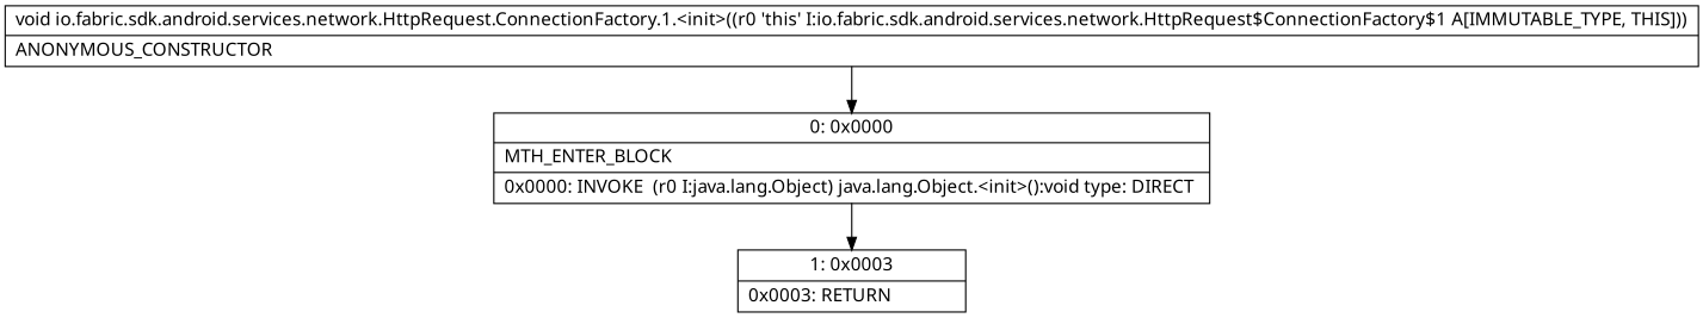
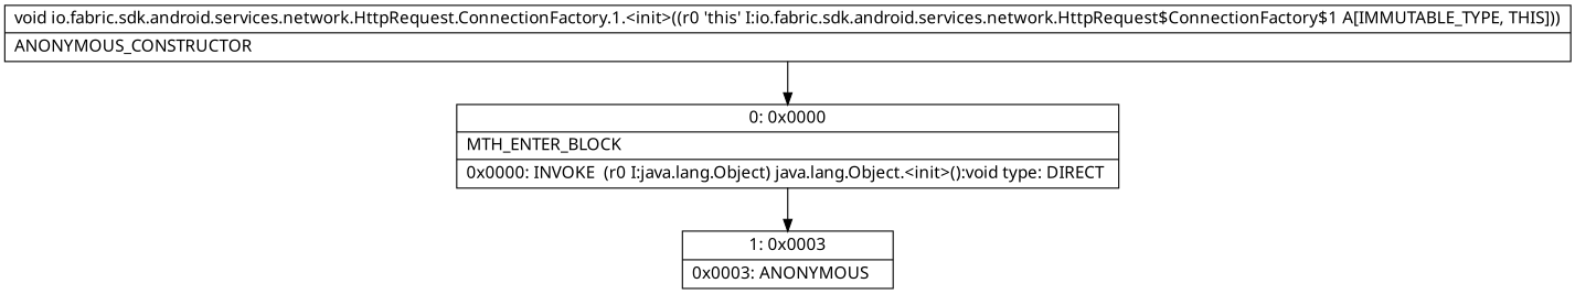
  digraph {
    fontname="Noto Sans"
    node [shape=record fontname="Noto Sans"]
    edge [fontname="Noto Sans"]
    n1 [label="{0\:\ 0x0000|MTH_ENTER_BLOCK\l|0x0000: INVOKE  (r0 I:java.lang.Object) java.lang.Object.\<init\>():void type: DIRECT \l}"]
-   n2 [label="{1\:\ 0x0003|0x0003: RETURN   \l}"]
+   n2 [label="{1\:\ 0x0003|0x0003: ANONYMOUS   \l}"]
    n3 [label="{void io.fabric.sdk.android.services.network.HttpRequest.ConnectionFactory.1.\<init\>((r0 'this' I:io.fabric.sdk.android.services.network.HttpRequest$ConnectionFactory$1 A[IMMUTABLE_TYPE, THIS]))  | ANONYMOUS_CONSTRUCTOR\l}"]
    n1 -> n2
    n3 -> n1
  }
